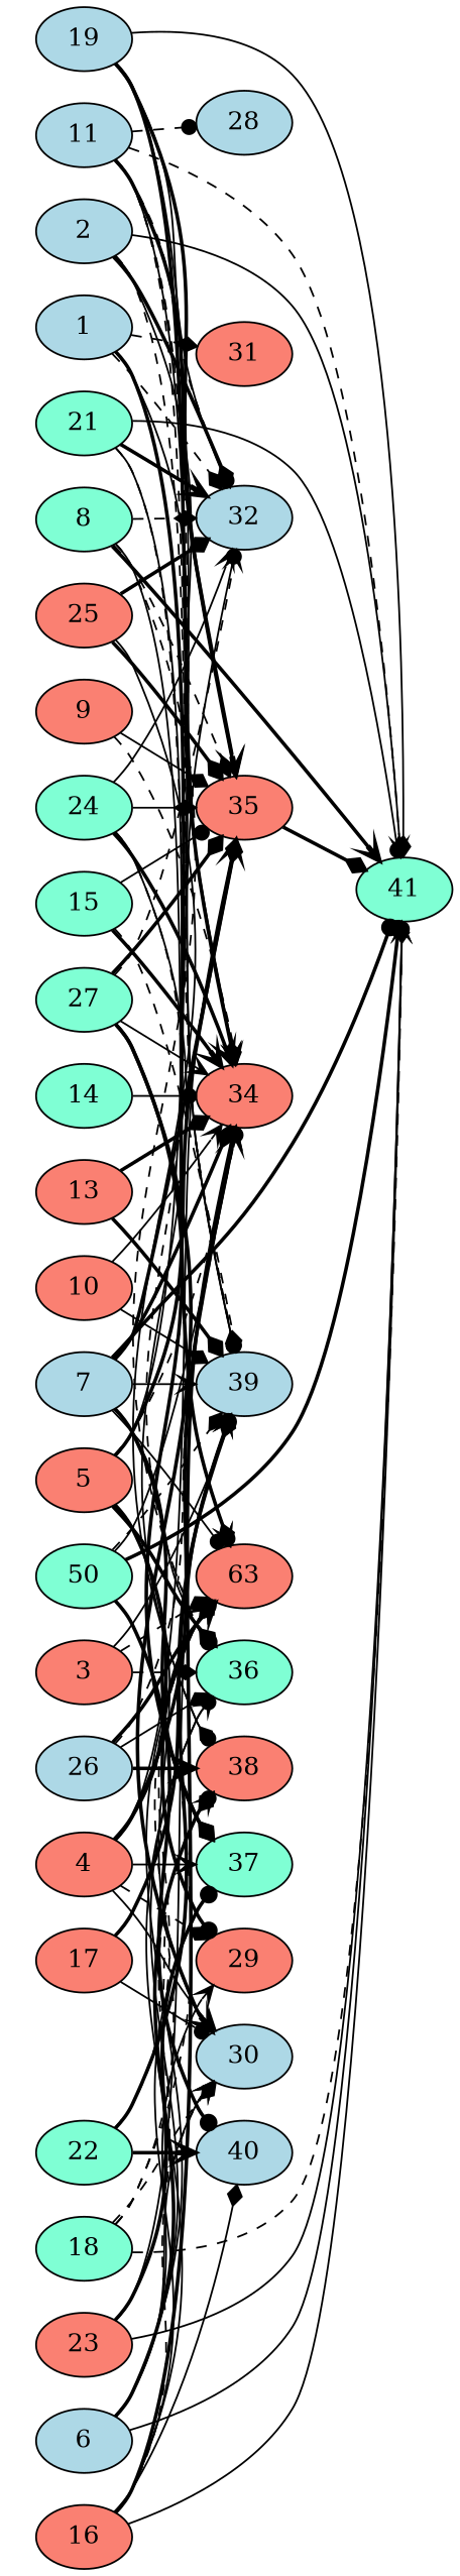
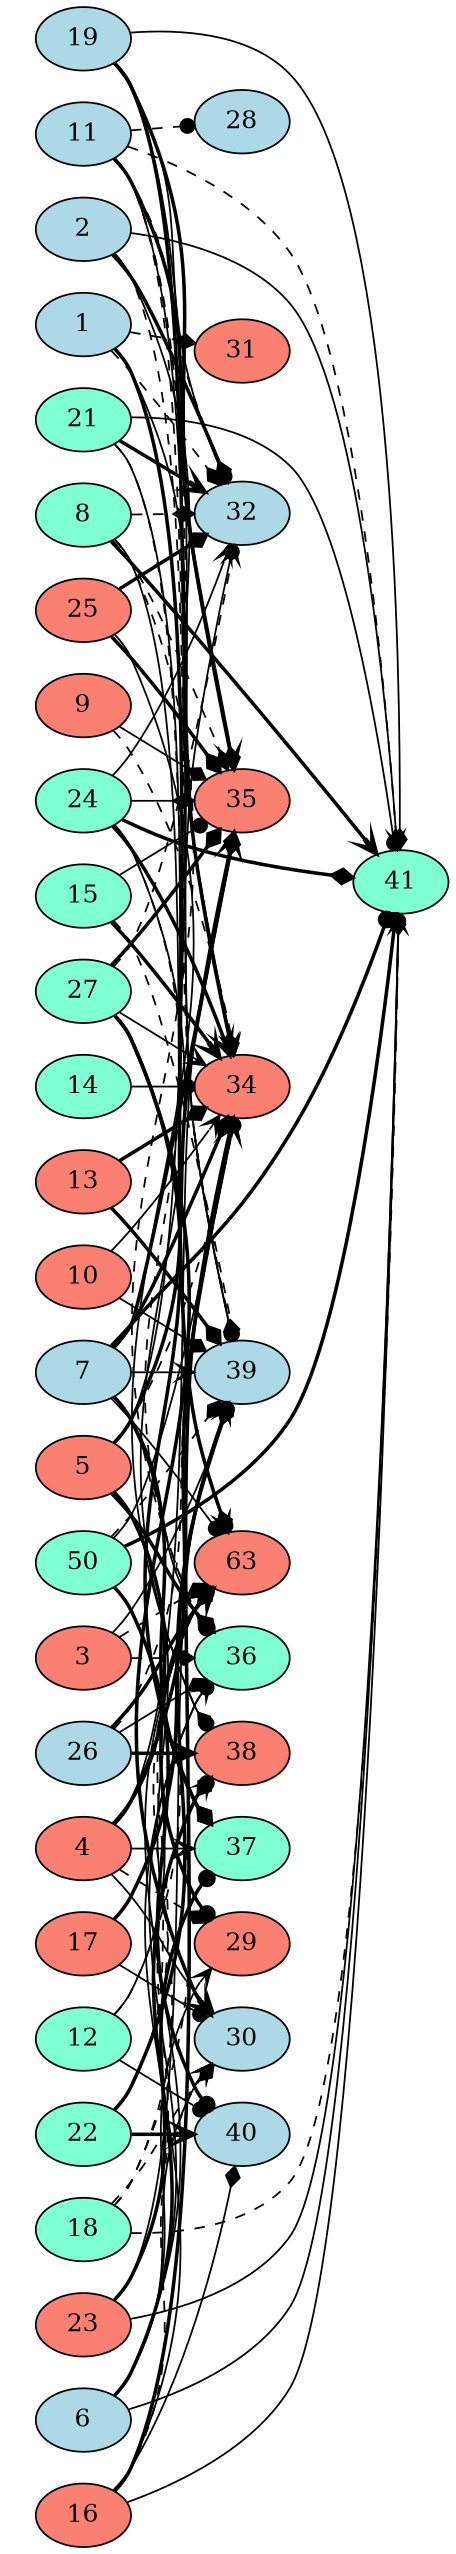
  digraph {
    rankdir=LR
    node [alpha=0.16 fillcolor=salmon style=filled]
    edge [arrowhead=diamond style=solid]
    1 [alpha=0.18 expect_size=24747861819539376 fillcolor=lightblue]
    31 [alpha=0.06 expect_size=187161993263148171264]
    32 [alpha=0.06 expect_size=921101315515084160 fillcolor=lightblue]
    n4 [alpha=0.18 expect_size=7878935204396018 label=63]
    34 [alpha=0.06 expect_size=546092247348562560]
    41 [alpha=0.12 expect_size=2238426390070296576000 fillcolor=aquamarine]
    2 [alpha=0.11 expect_size=175422312778123296 fillcolor=lightblue]
    39 [alpha=0.13 expect_size=42345341580634776 fillcolor=lightblue]
    3 [alpha=0.07 expect_size=1102147271441406976]
    36 [alpha=0.12 expect_size=55278307167369691136 fillcolor=aquamarine]
    4 [alpha=0.14 expect_size=536545977651639360]
    29 [alpha=0.17 expect_size=447007803528338304]
    30 [alpha=0.05 expect_size=34256762197751365632 fillcolor=lightblue]
    35 [alpha=0.07 expect_size=462026877544690240]
    37 [alpha=0.02 expect_size=22412505289224192 fillcolor=aquamarine]
    5 [alpha=0.09 expect_size=101373495982828814336]
    6 [expect_size=43017055100183576 fillcolor=lightblue]
    38 [alpha=0.02 expect_size=12337745501693082]
    7 [expect_size=2705265001705683968 fillcolor=lightblue]
    8 [alpha=0.09 expect_size=1498892096862202888192 fillcolor=aquamarine]
    9 [alpha=0.15 expect_size=450629249529118982144]
    10 [alpha=0.14 expect_size=2427870860950005760]
    11 [alpha=0.12 expect_size=43133259122475008000 fillcolor=lightblue]
    28 [alpha=0.01 expect_size=1338041643766871296 fillcolor=lightblue]
+   12 [alpha=0.01 expect_size=1427981645533788928 fillcolor=aquamarine]
    40 [alpha=0.00 expect_size=673490545418218752 fillcolor=lightblue]
    13 [expect_size=510825364256236416]
    14 [alpha=0.13 expect_size=1117476750572371574784 fillcolor=aquamarine]
    15 [alpha=0.04 expect_size=165039598592315097088 fillcolor=aquamarine]
    16 [expect_size=6280122369133897]
    17 [expect_size=2586155618566022656]
    18 [alpha=0.20 expect_size=1767268810944154624 fillcolor=aquamarine]
    19 [alpha=0.10 expect_size=1299167400455648000 fillcolor=lightblue]
    n34 [alpha=0.00 expect_size=6959772238995156 fillcolor=aquamarine label=50]
    21 [alpha=0.17 expect_size=5921685716978368512 fillcolor=aquamarine]
    22 [alpha=0.17 expect_size=346507516772305862656 fillcolor=aquamarine]
    23 [alpha=0.06 expect_size=982055380532967]
    24 [alpha=0.15 expect_size=44813782361880800 fillcolor=aquamarine]
    25 [alpha=0.10 expect_size=1357360361571155968]
    26 [alpha=0.05 expect_size=371377916974473412608 fillcolor=lightblue]
    27 [alpha=0.19 expect_size=5956433931385085 fillcolor=aquamarine]
    1 -> 31 [style=dashed]
    1 -> 32 [style=dashed]
    1 -> n4 [style=bold]
    1 -> 34 [arrowhead=vee]
    2 -> 32 [style=bold]
    2 -> 34 [arrowhead=vee]
    2 -> 41 [arrowhead=vee]
    2 -> 39 [arrowhead=dot style=dashed]
    3 -> n4 [style=dashed]
    3 -> 39
    3 -> 36 [style=dashed]
    4 -> n4 [style=bold]
    4 -> 34 [arrowhead=vee style=bold]
    4 -> 29 [style=dashed]
    4 -> 30 [arrowhead=vee]
    4 -> 35
    4 -> 37 [arrowhead=vee]
    5 -> 32 [arrowhead=dot]
    5 -> 34 [arrowhead=dot style=dashed]
    5 -> 36 [style=bold]
    5 -> 29 [arrowhead=dot style=bold]
    5 -> 30 [arrowhead=vee]
    5 -> 35 [arrowhead=vee style=bold]
    6 -> n4 [arrowhead=vee]
    6 -> 41 [arrowhead=dot]
    6 -> 36 [arrowhead=dot]
    6 -> 29 [arrowhead=vee]
    6 -> 30 [arrowhead=vee]
    6 -> 38 [style=bold]
    7 -> n4 [arrowhead=dot]
    7 -> 34 [style=bold]
    7 -> 41 [arrowhead=dot style=bold]
    7 -> 39 [arrowhead=vee]
    7 -> 36 [arrowhead=dot]
    7 -> 35 [style=bold]
    7 -> 37 [style=bold]
    8 -> 32 [style=dashed]
    8 -> n4 [arrowhead=vee]
    8 -> 41 [arrowhead=vee style=bold]
    8 -> 36 [arrowhead=dot style=dashed]
    8 -> 35 [style=dashed]
    9 -> 34 [arrowhead=vee style=dashed]
    9 -> 35
    10 -> 34 [arrowhead=vee]
    10 -> 39
    11 -> 32 [arrowhead=dot style=dashed]
    11 -> n4 [arrowhead=dot style=dashed]
    11 -> 34 [style=dashed]
    11 -> 41 [style=dashed]
    11 -> 39 [arrowhead=dot]
-   11 -> 35 [arrowhead=vee style=bold]
+   11 -> 35 [style=bold]
    11 -> 28 [arrowhead=dot style=dashed]
+   12 -> n4
+   12 -> 39 [style=dashed]
+   12 -> 40 [arrowhead=dot]
    13 -> 34 [style=bold]
    13 -> 39 [style=bold]
    14 -> 34 [arrowhead=dot]
    15 -> 34 [arrowhead=vee style=bold]
    15 -> 39 [style=dashed]
    15 -> 35 [arrowhead=dot]
    16 -> 34 [arrowhead=dot style=bold]
    16 -> 41 [arrowhead=vee]
    16 -> 36 [arrowhead=vee]
    16 -> 30 [arrowhead=vee style=dashed]
-   16 -> 37 [arrowhead=dot]
    16 -> 40
    17 -> 39 [style=bold]
    17 -> 30 [arrowhead=dot]
    18 -> n4 [arrowhead=vee style=dashed]
    18 -> 41 [style=dashed]
    18 -> 39 [arrowhead=vee style=dashed]
    18 -> 30 [style=dashed]
    19 -> 32 [arrowhead=dot]
    19 -> 34 [style=bold]
    19 -> 41
    19 -> 39
    19 -> 35 [arrowhead=vee style=bold]
    n34 -> 34 [arrowhead=vee]
    n34 -> 41 [arrowhead=dot style=bold]
    n34 -> 39 [style=dashed]
    n34 -> 40 [arrowhead=dot style=bold]
    21 -> 32 [arrowhead=vee style=bold]
    21 -> n4 [arrowhead=vee]
    21 -> 41 [arrowhead=dot]
    21 -> 39 [arrowhead=dot style=dashed]
    22 -> n4 [arrowhead=dot style=dashed]
    22 -> 39 [arrowhead=dot style=bold]
    22 -> 38 [arrowhead=vee style=dashed]
    22 -> 40 [arrowhead=vee style=bold]
    23 -> 41 [arrowhead=vee]
    23 -> 39 [arrowhead=vee]
    23 -> 37 [arrowhead=dot style=bold]
    23 -> 38 [arrowhead=dot style=dashed]
    24 -> 32 [arrowhead=vee]
    24 -> 34 [arrowhead=vee style=bold]
-   35 -> 41 [style=bold]
+   24 -> 41 [style=bold]
    24 -> 36 [style=dashed]
    24 -> 35
    24 -> 38 [arrowhead=dot]
    25 -> 32 [style=bold]
    25 -> 35 [style=bold]
    25 -> 38
    26 -> n4 [arrowhead=vee style=bold]
    26 -> 34 [arrowhead=dot style=dashed]
    26 -> 36
    26 -> 38 [arrowhead=vee style=bold]
    27 -> 32 [arrowhead=vee style=dashed]
    27 -> 34 [arrowhead=vee]
    27 -> 30 [arrowhead=vee style=bold]
    27 -> 35 [style=bold]
    27 -> 37 [style=bold]
  }
